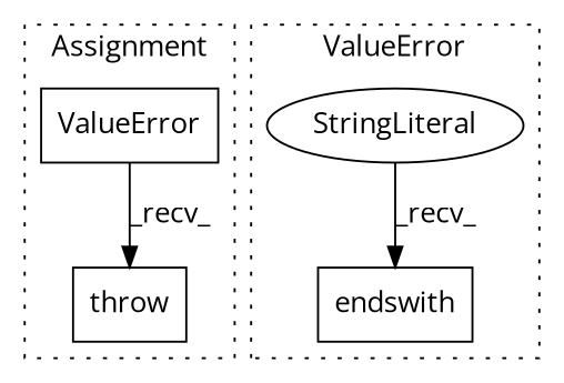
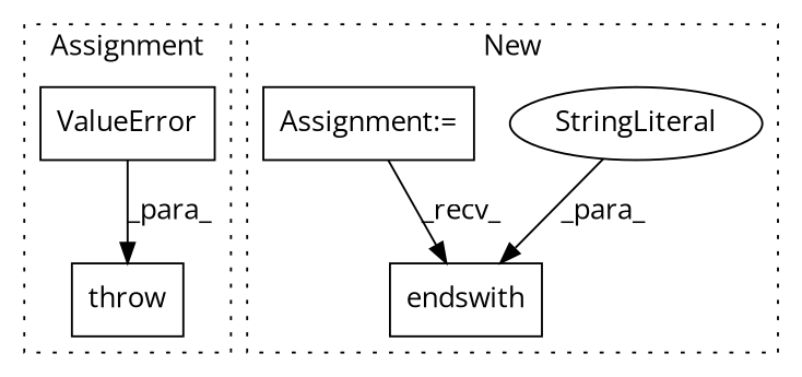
  digraph {
    fontname="Open Sans"
    node [a=32 fontname="Open Sans" shape=box]
    edge [fontname="Open Sans"]
    n1 [l="11,2" label=ValueError s="10160,10242"]
    n2 [a=53 l=6 label=throw s=10154]
    n3 [l="9,1" label=endswith s="9952,9964"]
    n4 [a=45 l=3 label=StringLiteral s=9961 shape=ellipse]
+   n5 [a=7 l=1 label="Assignment:=" s=9781]
    subgraph cluster_1 {
      label=Assignment
      style=dotted
      n1
      n2
    }
    subgraph cluster_2 {
-     label=ValueError
+     label=New
      style=dotted
      n3
      n4
+     n5
    }
-   n1 -> n2 [label=_recv_]
-   n4 -> n3 [label=_recv_]
+   n1 -> n2 [label=_para_]
+   n4 -> n3 [label=_para_]
+   n5 -> n3 [label=_recv_]
  }
